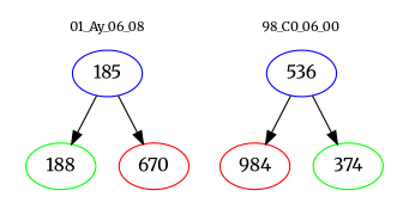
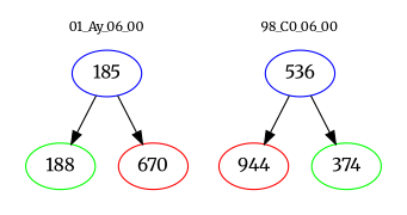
  digraph {
    fontname=Merriweather
    node [color=blue fontname=Merriweather]
    edge [color=black fontname=Merriweather]
    n1 [label=185]
    n2 [color=green label=188]
    n3 [color=red label=670]
    n4 [label=536]
-   n5 [color=red label=984]
+   n5 [color=red label=944]
    n6 [color=green label=374]
    subgraph cluster_1 {
      color=white
      fontsize=10
-     label="01_Ay_06_08"
+     label="01_Ay_06_00"
      n1
      n2
      n3
    }
    subgraph cluster_2 {
      color=white
      fontsize=10
      label="98_C0_06_00"
      n4
      n5
      n6
    }
    n1 -> n2
    n1 -> n3
    n4 -> n5
    n4 -> n6
  }
